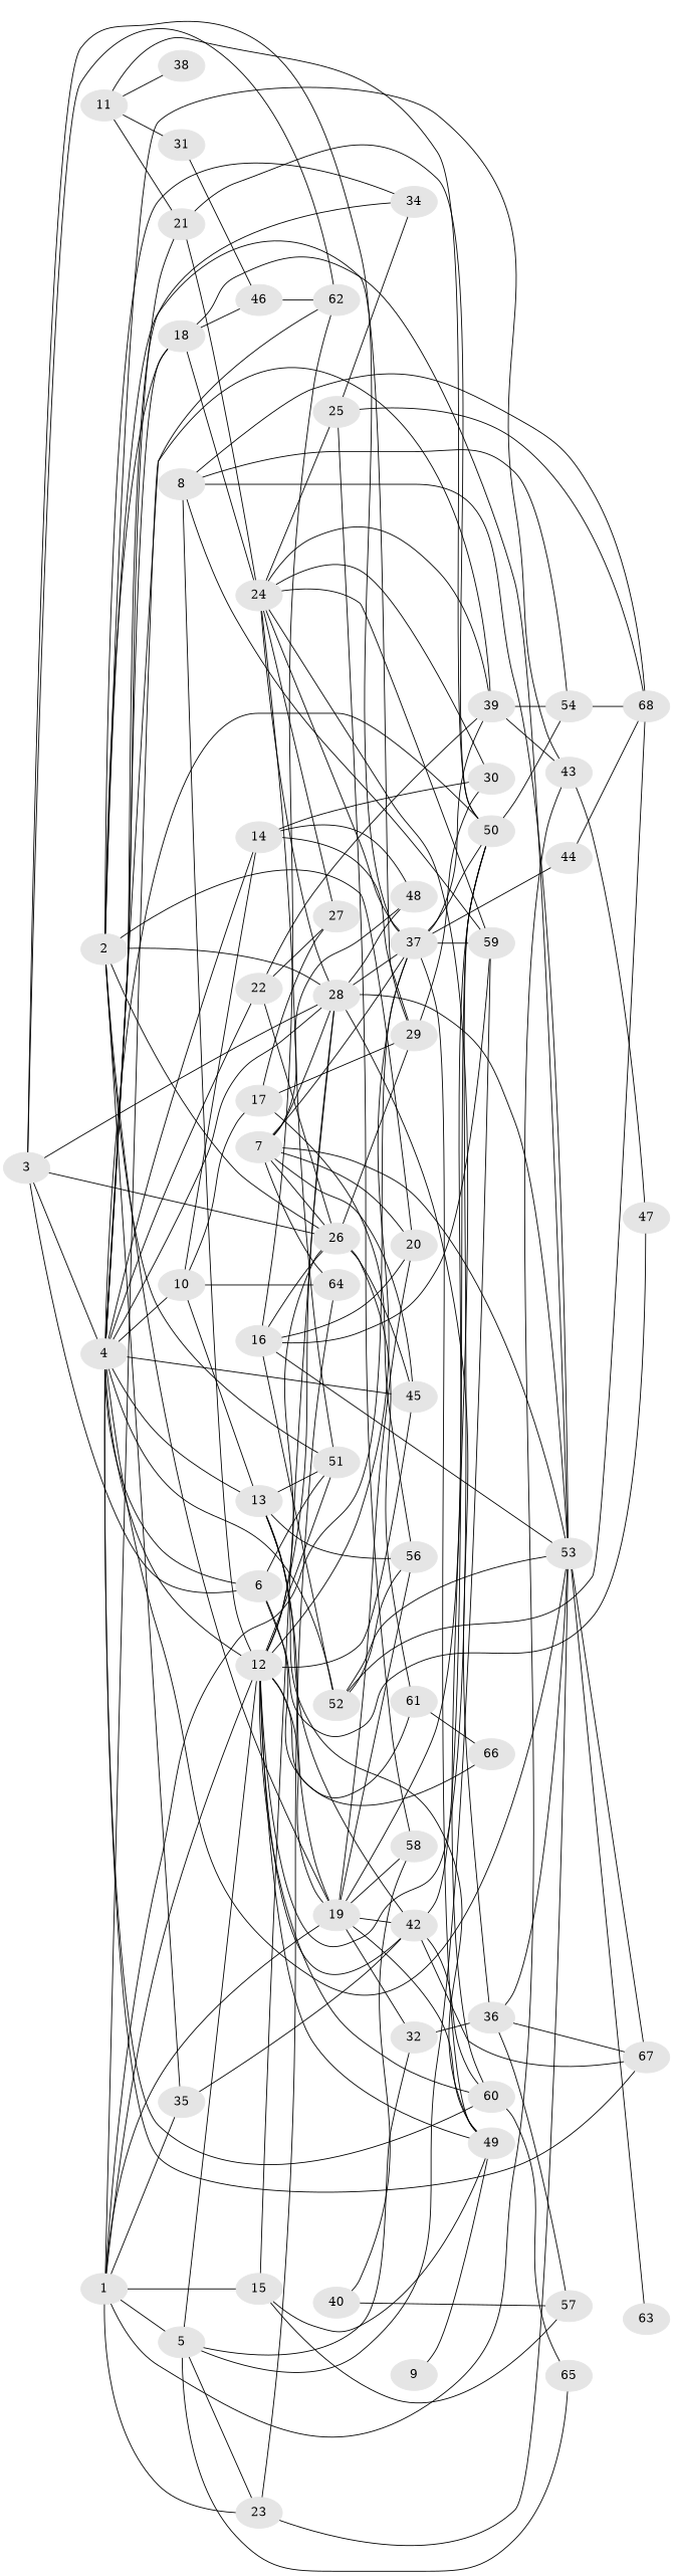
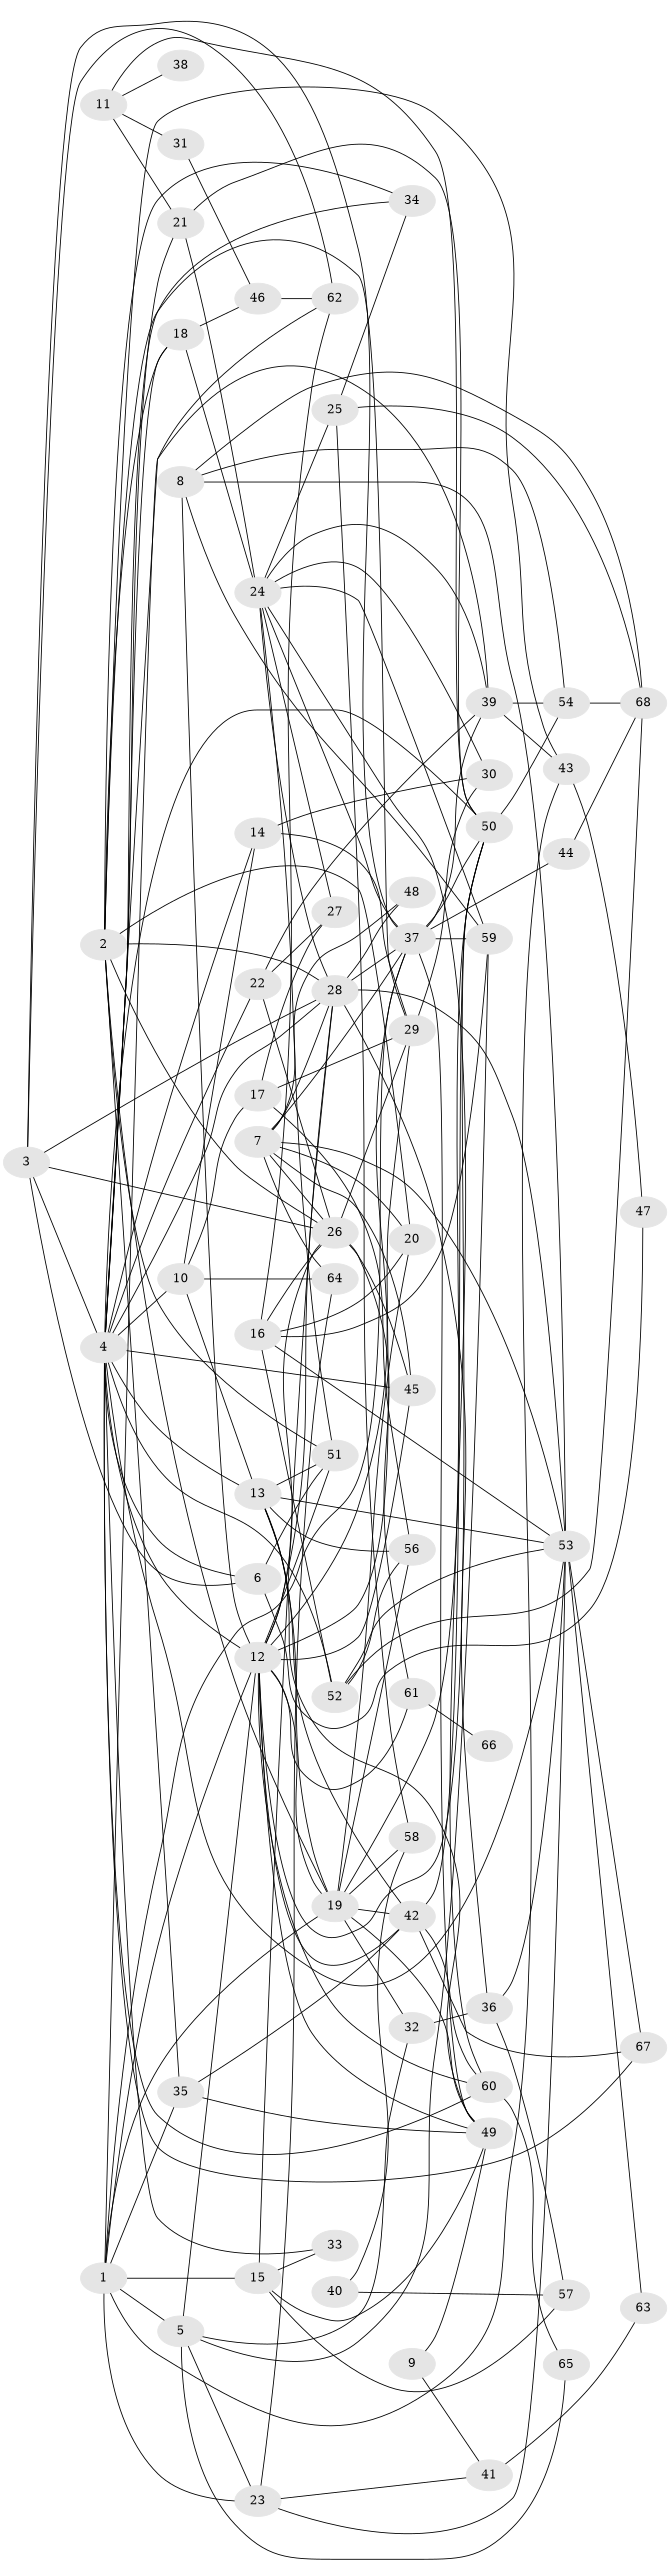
  graph {
    rankdir=LR
    node [color=gray90 style=filled]
    edge [weight=1.0]
    1
    5
    12
    15
    19
    23
    35
    37
    43
    62
    32
    59
    65
    28
    26
    29
    51
    45
    50
    60
    49
    42
    61
+   33
    57
    20
    56
    58
    53
    64
+   41
    48
    36
    39
    44
    47
    2
    18
    34
    24
    46
    30
    3
    4
    6
    10
    13
    14
    21
    22
    52
    67
    66
    17
    27
    54
    68
    63
    7
    8
    9
    11
    31
    38
    16
    25
    40
    1 -- 5 [weight=3.0]
    1 -- 12
    1 -- 15
    1 -- 19
    1 -- 23
    1 -- 35
    1 -- 37
    1 -- 43
    1 -- 62
    5 -- 12
    5 -- 23 [weight=2.0]
    5 -- 32 [weight=2.0]
    5 -- 59
    5 -- 65
    12 -- 19
    12 -- 37
    12 -- 28
    12 -- 26
+   12 -- 29
    12 -- 51
    12 -- 45 [weight=2.0]
    12 -- 50
    12 -- 60
    12 -- 49
    12 -- 42
    12 -- 61
    15 -- 28 [weight=4.0]
    15 -- 49
+   15 -- 33
    15 -- 57
    19 -- 32
    19 -- 50
    19 -- 49 [weight=3.0]
    19 -- 42
    19 -- 20
    19 -- 56
    19 -- 58
    23 -- 53 [weight=2.0]
    23 -- 64
+   23 -- 41
+   35 -- 49
    35 -- 42
    37 -- 59
    37 -- 50
    37 -- 49
    37 -- 39 [weight=2.0]
    37 -- 44
    43 -- 47
    32 -- 36
    28 -- 37
    28 -- 53 [weight=2.0]
    28 -- 48
    28 -- 36
    26 -- 29
    26 -- 45
    26 -- 61
    29 -- 30
    50 -- 54
    60 -- 65
    42 -- 50
    42 -- 60
    42 -- 67
    61 -- 66
    53 -- 67
    53 -- 63
+   41 -- 63
    36 -- 57
    36 -- 53
-   36 -- 67
    39 -- 43
    39 -- 54
    44 -- 68
    2 -- 19
    2 -- 35
    2 -- 43
    2 -- 28 [weight=2.0]
    2 -- 26
    2 -- 29
    2 -- 51
    2 -- 20
    2 -- 18
    2 -- 34
-   18 -- 53
+   13 -- 53
    18 -- 24
    18 -- 46
    24 -- 37
    24 -- 59
    24 -- 28
    24 -- 51 [weight=2.0]
    24 -- 60
    24 -- 39
    24 -- 30
    24 -- 27
    24 -- 25
    46 -- 62
    3 -- 37
    3 -- 62
    3 -- 28
    3 -- 26
    3 -- 4
    3 -- 6
    4 -- 12 [weight=2.0]
    4 -- 28
    4 -- 45
    4 -- 50
    4 -- 60 [weight=2.0]
+   4 -- 33
    4 -- 53
    4 -- 39
    4 -- 18
    4 -- 34
    4 -- 6
    4 -- 10
    4 -- 13
    4 -- 14 [weight=2.0]
    4 -- 21 [weight=2.0]
    4 -- 22
    4 -- 52
    4 -- 67 [weight=2.0]
    6 -- 51
    6 -- 47
-   6 -- 66
    10 -- 64
    10 -- 13
    10 -- 14
    10 -- 17
    13 -- 19
    13 -- 51
    13 -- 49 [weight=2.0]
    13 -- 42
    13 -- 56
    14 -- 29
-   14 -- 48
    14 -- 30
    21 -- 50
    21 -- 24
    22 -- 26
    22 -- 39
    22 -- 27
    52 -- 56
    52 -- 53
    52 -- 68
    17 -- 29
    17 -- 56
    17 -- 27
    54 -- 68
    7 -- 37
    7 -- 28
    7 -- 26
    7 -- 45
    7 -- 20
    7 -- 53
    7 -- 64
    7 -- 48
    8 -- 12
    8 -- 59
    8 -- 53
    8 -- 54
    8 -- 68
    9 -- 49 [weight=2.0]
+   9 -- 41
    11 -- 50
    11 -- 21
    11 -- 31
    11 -- 38
    31 -- 46
    16 -- 62
    16 -- 59
    16 -- 26
    16 -- 20
    16 -- 53
    16 -- 52
    25 -- 58
    25 -- 34
    25 -- 68
    40 -- 57
    40 -- 58
  }
